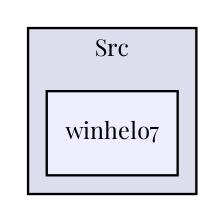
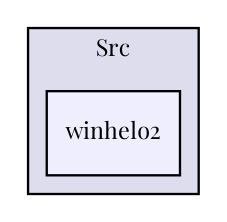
  digraph {
    compound=true
    rankdir=LR
    fontname="Playfair Display"
-   n1 [fillcolor="#eeeeff" fontname="Playfair Display" fontsize=10 label=winhelo7 pencolor=black shape=box style=filled]
+   n1 [fillcolor="#eeeeff" fontname="Playfair Display" fontsize=10 label=winhelo2 pencolor=black shape=box style=filled]
    subgraph cluster_1 {
      bgcolor="#ddddee"
      fontsize=10
      label=Src
      pencolor=black
      n1
    }
  }
